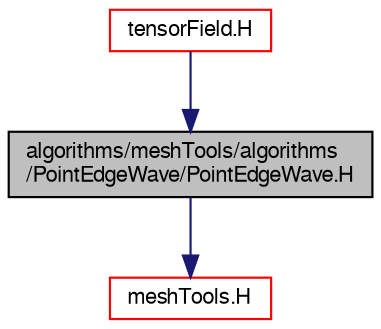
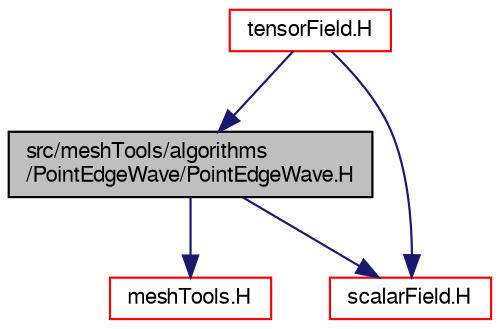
  digraph {
    node [color=red fontname=FreeSans fontsize=10 shape=record]
    edge [color=midnightblue fontname=FreeSans fontsize=10 labelfontname=FreeSans labelfontsize=10 style=solid]
-   n1 [color=black fillcolor=grey75 fontcolor=black height=0.2 label="algorithms/meshTools/algorithms\l/PointEdgeWave/PointEdgeWave.H" style=filled width=0.4]
+   n1 [color=black fillcolor=grey75 fontcolor=black height=0.2 label="src/meshTools/algorithms\l/PointEdgeWave/PointEdgeWave.H" style=filled width=0.4]
    n2 [height=0.2 label="meshTools.H" width=0.4]
+   n3 [height=0.2 label="scalarField.H" width=0.4]
    n4 [height=0.2 label="tensorField.H" width=0.4]
    n1 -> n2
+   n1 -> n3
    n4 -> n1
+   n4 -> n3
  }
